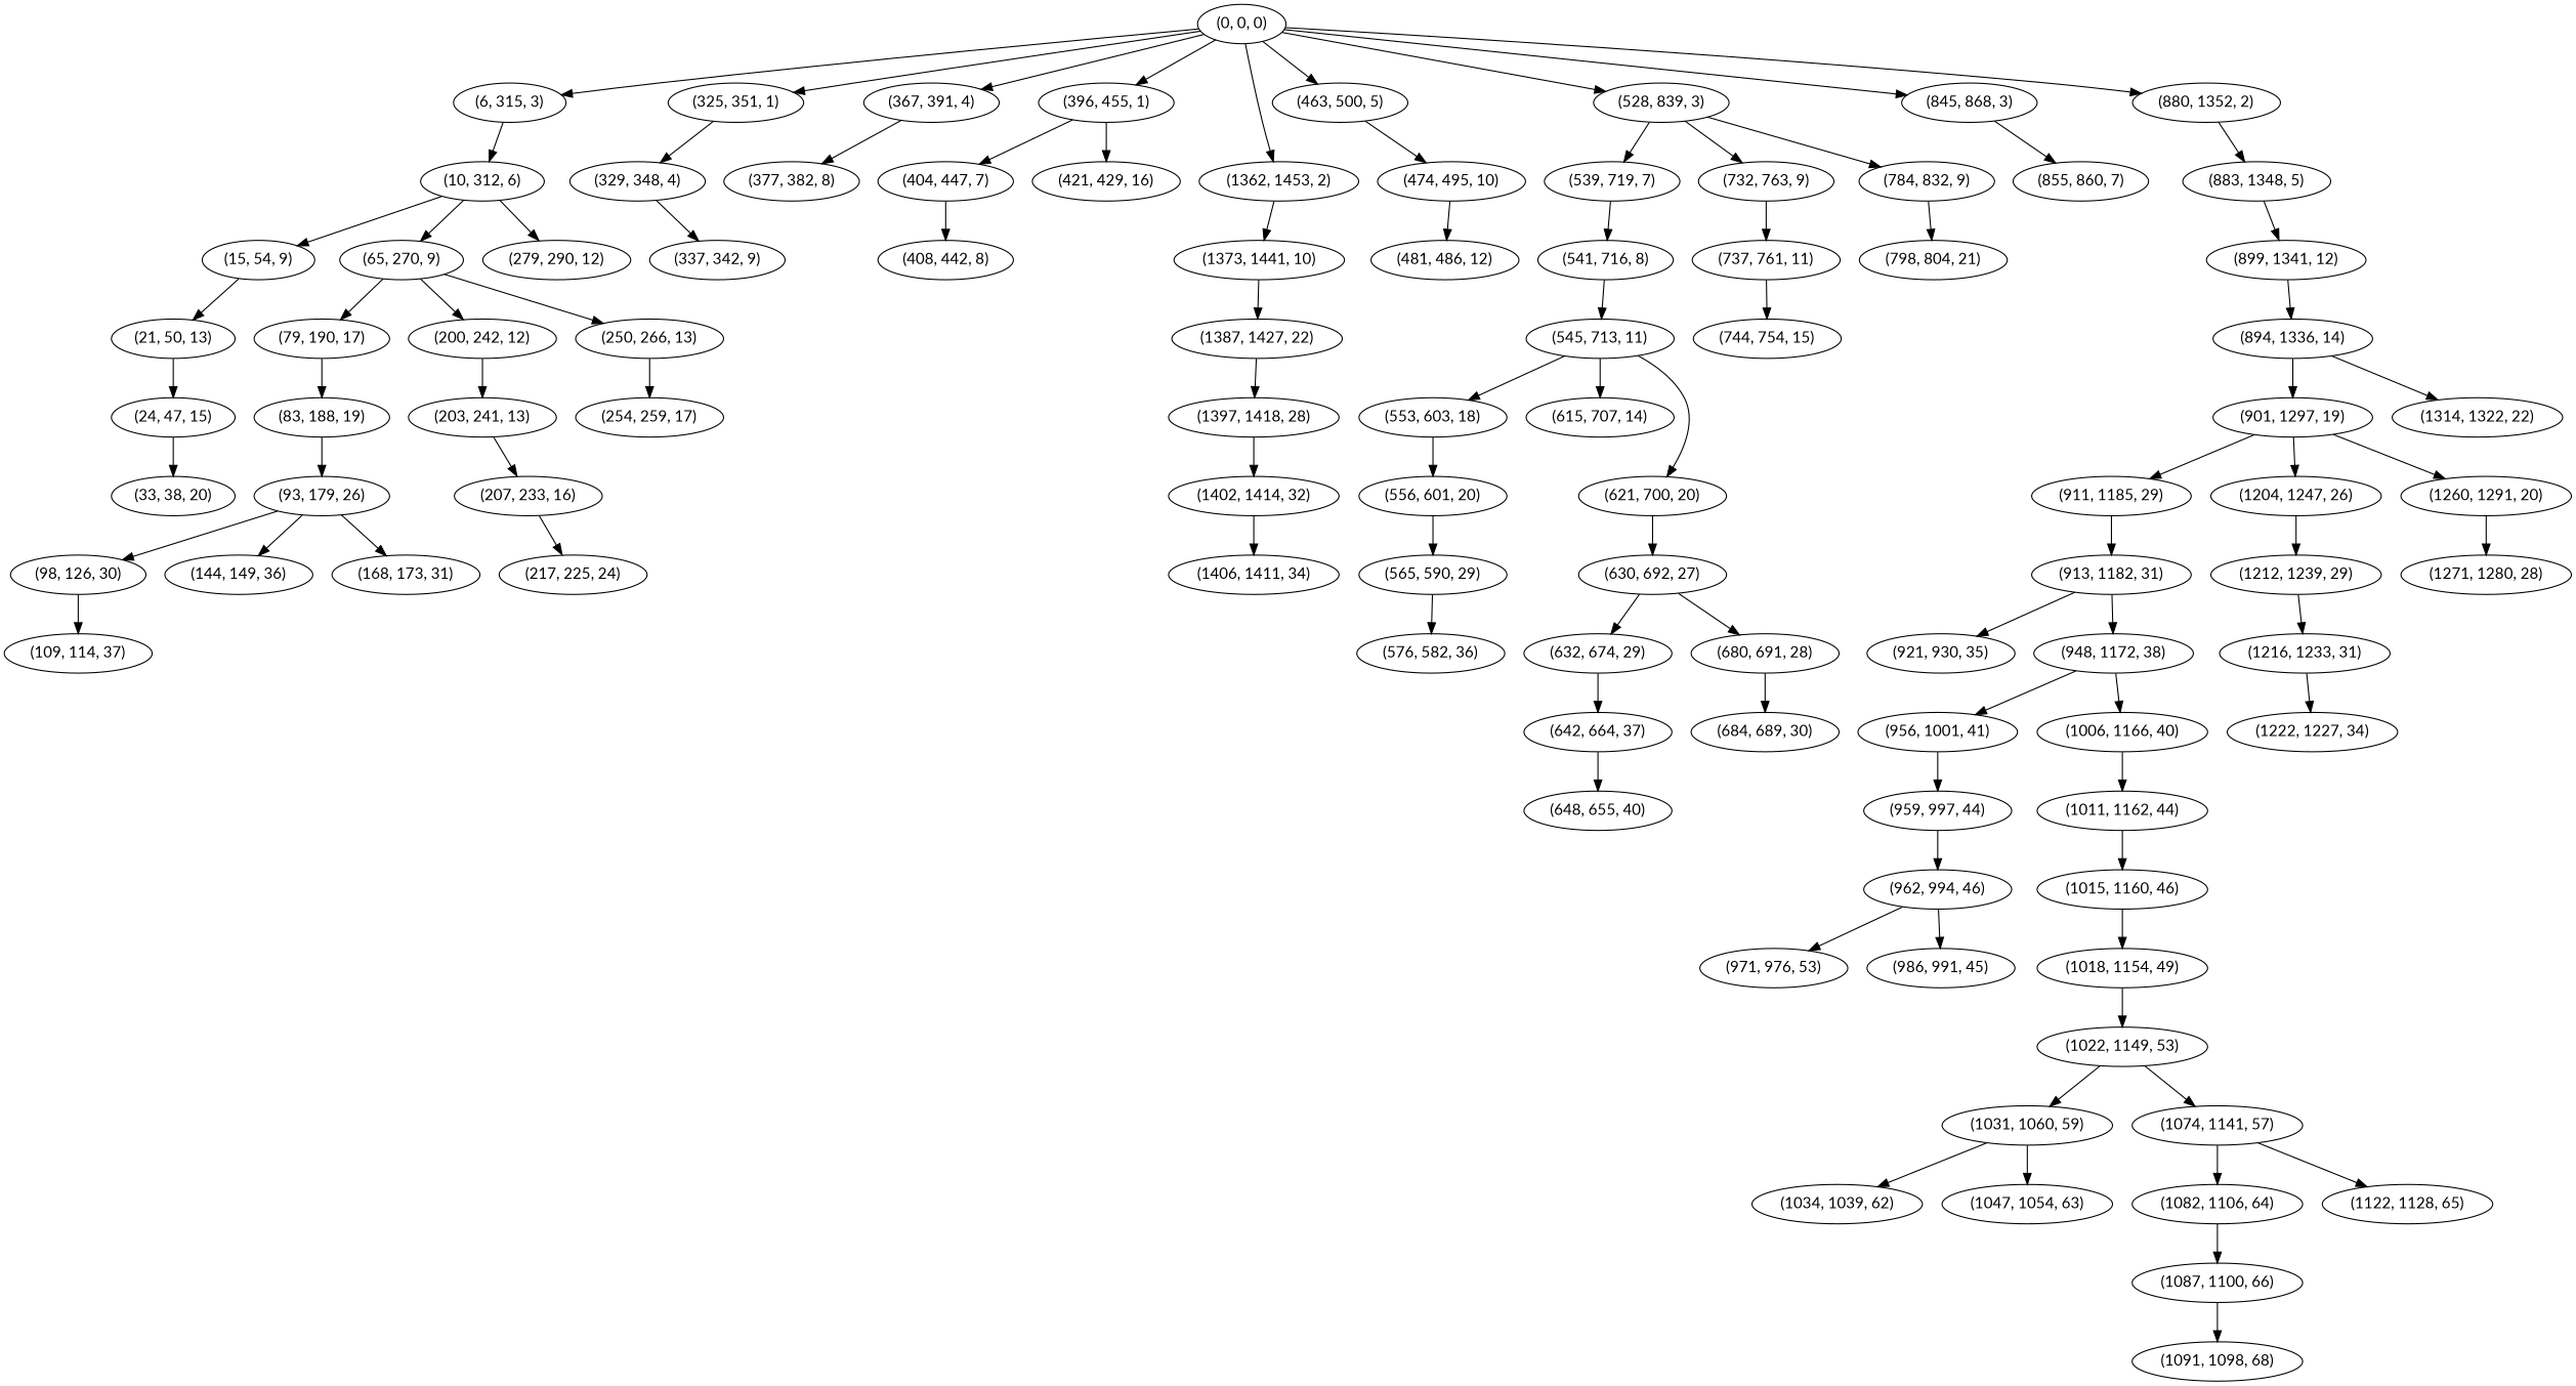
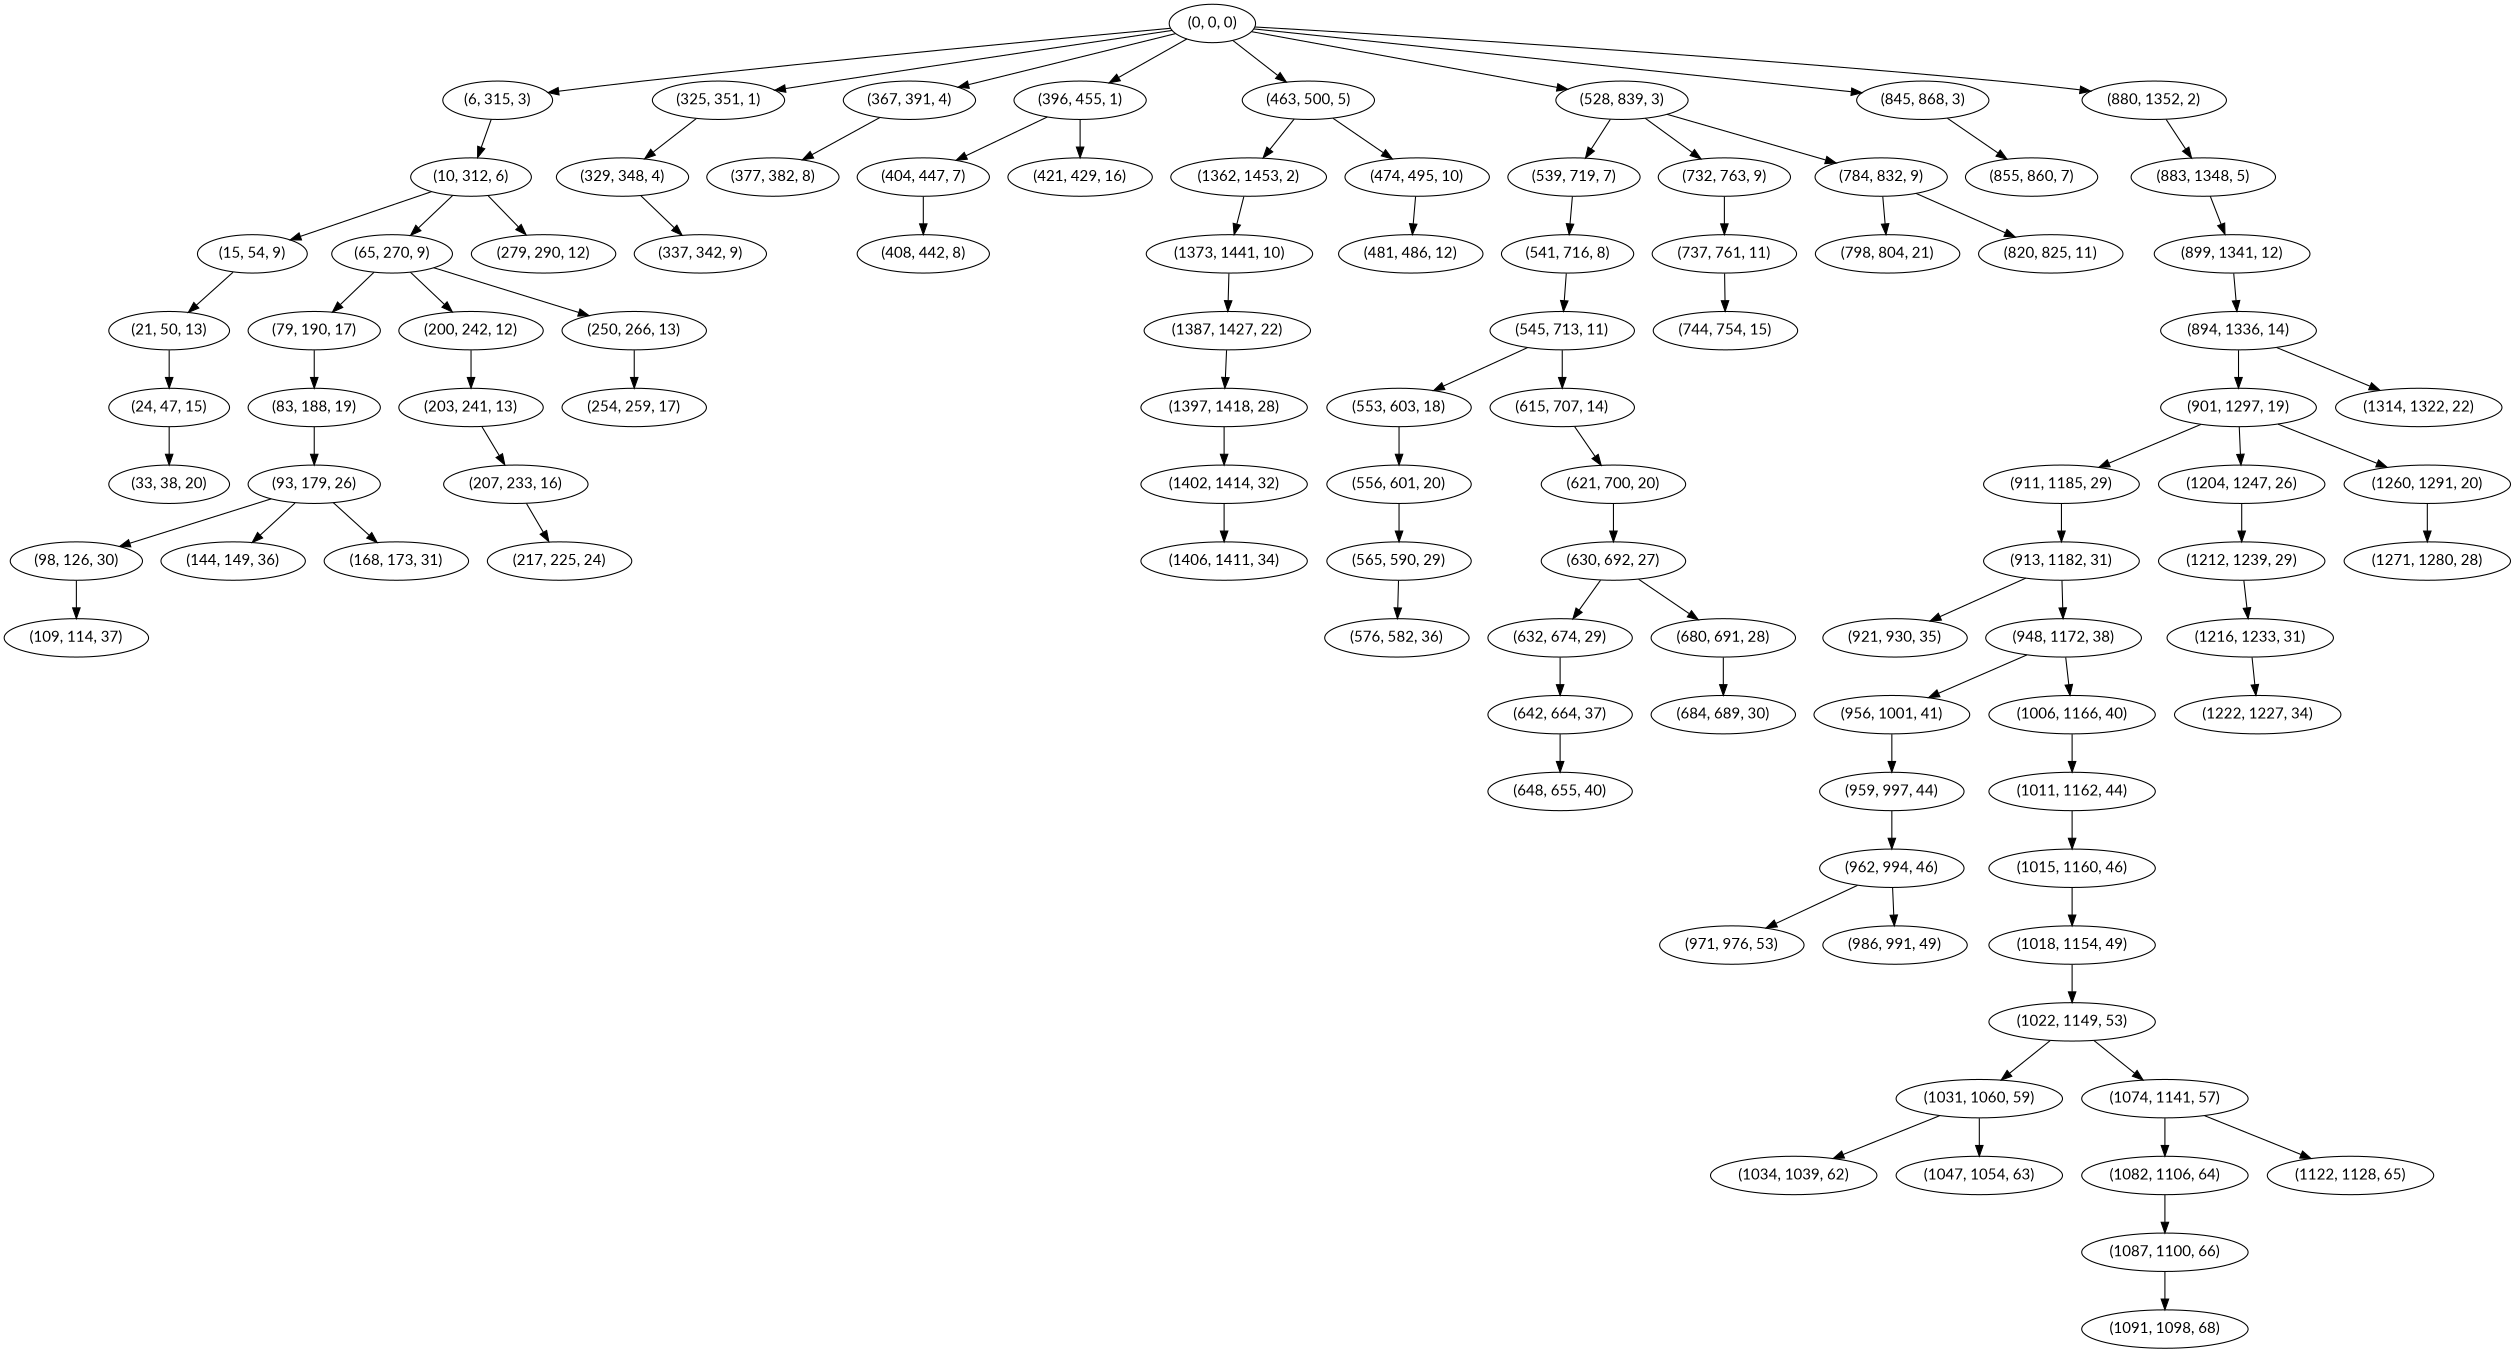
  digraph {
    fontname=Lato
    node [fontname=Lato]
    edge [fontname=Lato]
    "(0, 0, 0)"
    "(6, 315, 3)"
    "(325, 351, 1)"
    "(367, 391, 4)"
    "(396, 455, 1)"
    "(463, 500, 5)"
    "(528, 839, 3)"
    "(845, 868, 3)"
    "(880, 1352, 2)"
    "(1362, 1453, 2)"
    "(10, 312, 6)"
    "(329, 348, 4)"
    "(377, 382, 8)"
    "(404, 447, 7)"
    "(421, 429, 16)"
    "(474, 495, 10)"
    "(539, 719, 7)"
    "(732, 763, 9)"
    "(784, 832, 9)"
    "(855, 860, 7)"
    "(883, 1348, 5)"
    "(1373, 1441, 10)"
    "(15, 54, 9)"
    "(65, 270, 9)"
    "(279, 290, 12)"
    "(21, 50, 13)"
    "(79, 190, 17)"
    "(200, 242, 12)"
    "(250, 266, 13)"
    "(24, 47, 15)"
    "(33, 38, 20)"
    "(83, 188, 19)"
    "(203, 241, 13)"
    "(254, 259, 17)"
    "(93, 179, 26)"
    "(98, 126, 30)"
    "(144, 149, 36)"
    "(168, 173, 31)"
    "(109, 114, 37)"
    "(207, 233, 16)"
    "(217, 225, 24)"
    "(337, 342, 9)"
    "(408, 442, 8)"
    "(481, 486, 12)"
    "(541, 716, 8)"
    "(737, 761, 11)"
    "(798, 804, 21)"
+   "(820, 825, 11)"
    "(545, 713, 11)"
    "(553, 603, 18)"
    "(615, 707, 14)"
    "(556, 601, 20)"
    "(621, 700, 20)"
    "(565, 590, 29)"
    "(576, 582, 36)"
    "(630, 692, 27)"
    "(632, 674, 29)"
    "(680, 691, 28)"
    "(642, 664, 37)"
    "(684, 689, 30)"
    "(648, 655, 40)"
    "(744, 754, 15)"
    n63 [label="(899, 1341, 12)"]
    "(894, 1336, 14)"
    "(901, 1297, 19)"
    "(1314, 1322, 22)"
    "(911, 1185, 29)"
    "(1204, 1247, 26)"
    "(1260, 1291, 20)"
    "(913, 1182, 31)"
    "(1212, 1239, 29)"
    "(1271, 1280, 28)"
    "(921, 930, 35)"
    "(948, 1172, 38)"
    "(956, 1001, 41)"
    "(1006, 1166, 40)"
    "(959, 997, 44)"
    "(1011, 1162, 44)"
    "(962, 994, 46)"
    "(971, 976, 53)"
-   "(986, 991, 49)" [label="(986, 991, 45)"]
+   "(986, 991, 49)"
    "(1015, 1160, 46)"
    "(1018, 1154, 49)"
    "(1022, 1149, 53)"
    "(1031, 1060, 59)"
    "(1074, 1141, 57)"
    "(1034, 1039, 62)"
    "(1047, 1054, 63)"
    "(1082, 1106, 64)"
    "(1122, 1128, 65)"
    "(1087, 1100, 66)"
    "(1091, 1098, 68)"
    "(1216, 1233, 31)"
    "(1222, 1227, 34)"
    "(1387, 1427, 22)"
    "(1397, 1418, 28)"
    "(1402, 1414, 32)"
    "(1406, 1411, 34)"
    "(0, 0, 0)" -> "(6, 315, 3)"
    "(0, 0, 0)" -> "(325, 351, 1)"
    "(0, 0, 0)" -> "(367, 391, 4)"
    "(0, 0, 0)" -> "(396, 455, 1)"
    "(0, 0, 0)" -> "(463, 500, 5)"
    "(0, 0, 0)" -> "(528, 839, 3)"
    "(0, 0, 0)" -> "(845, 868, 3)"
    "(0, 0, 0)" -> "(880, 1352, 2)"
-   "(0, 0, 0)" -> "(1362, 1453, 2)"
+   "(463, 500, 5)" -> "(1362, 1453, 2)"
    "(6, 315, 3)" -> "(10, 312, 6)"
    "(325, 351, 1)" -> "(329, 348, 4)"
    "(367, 391, 4)" -> "(377, 382, 8)"
    "(396, 455, 1)" -> "(404, 447, 7)"
    "(396, 455, 1)" -> "(421, 429, 16)"
    "(463, 500, 5)" -> "(474, 495, 10)"
    "(528, 839, 3)" -> "(539, 719, 7)"
    "(528, 839, 3)" -> "(732, 763, 9)"
    "(528, 839, 3)" -> "(784, 832, 9)"
    "(845, 868, 3)" -> "(855, 860, 7)"
    "(880, 1352, 2)" -> "(883, 1348, 5)"
    "(1362, 1453, 2)" -> "(1373, 1441, 10)"
    "(10, 312, 6)" -> "(15, 54, 9)"
    "(10, 312, 6)" -> "(65, 270, 9)"
    "(10, 312, 6)" -> "(279, 290, 12)"
    "(329, 348, 4)" -> "(337, 342, 9)"
    "(404, 447, 7)" -> "(408, 442, 8)"
    "(474, 495, 10)" -> "(481, 486, 12)"
    "(539, 719, 7)" -> "(541, 716, 8)"
    "(732, 763, 9)" -> "(737, 761, 11)"
    "(784, 832, 9)" -> "(798, 804, 21)"
+   "(784, 832, 9)" -> "(820, 825, 11)"
    "(883, 1348, 5)" -> n63
    "(1373, 1441, 10)" -> "(1387, 1427, 22)"
    "(15, 54, 9)" -> "(21, 50, 13)"
    "(65, 270, 9)" -> "(79, 190, 17)"
    "(65, 270, 9)" -> "(200, 242, 12)"
    "(65, 270, 9)" -> "(250, 266, 13)"
    "(21, 50, 13)" -> "(24, 47, 15)"
    "(79, 190, 17)" -> "(83, 188, 19)"
    "(200, 242, 12)" -> "(203, 241, 13)"
    "(250, 266, 13)" -> "(254, 259, 17)"
    "(24, 47, 15)" -> "(33, 38, 20)"
    "(83, 188, 19)" -> "(93, 179, 26)"
    "(203, 241, 13)" -> "(207, 233, 16)"
    "(93, 179, 26)" -> "(98, 126, 30)"
    "(93, 179, 26)" -> "(144, 149, 36)"
    "(93, 179, 26)" -> "(168, 173, 31)"
    "(98, 126, 30)" -> "(109, 114, 37)"
    "(207, 233, 16)" -> "(217, 225, 24)"
    "(541, 716, 8)" -> "(545, 713, 11)"
    "(737, 761, 11)" -> "(744, 754, 15)"
    "(545, 713, 11)" -> "(553, 603, 18)"
    "(545, 713, 11)" -> "(615, 707, 14)"
    "(553, 603, 18)" -> "(556, 601, 20)"
-   "(545, 713, 11)" -> "(621, 700, 20)"
+   "(615, 707, 14)" -> "(621, 700, 20)"
    "(556, 601, 20)" -> "(565, 590, 29)"
    "(621, 700, 20)" -> "(630, 692, 27)"
    "(565, 590, 29)" -> "(576, 582, 36)"
    "(630, 692, 27)" -> "(632, 674, 29)"
    "(630, 692, 27)" -> "(680, 691, 28)"
    "(632, 674, 29)" -> "(642, 664, 37)"
    "(680, 691, 28)" -> "(684, 689, 30)"
    "(642, 664, 37)" -> "(648, 655, 40)"
    n63 -> "(894, 1336, 14)"
    "(894, 1336, 14)" -> "(901, 1297, 19)"
    "(894, 1336, 14)" -> "(1314, 1322, 22)"
    "(901, 1297, 19)" -> "(911, 1185, 29)"
    "(901, 1297, 19)" -> "(1204, 1247, 26)"
    "(901, 1297, 19)" -> "(1260, 1291, 20)"
    "(911, 1185, 29)" -> "(913, 1182, 31)"
    "(1204, 1247, 26)" -> "(1212, 1239, 29)"
    "(1260, 1291, 20)" -> "(1271, 1280, 28)"
    "(913, 1182, 31)" -> "(921, 930, 35)"
    "(913, 1182, 31)" -> "(948, 1172, 38)"
    "(1212, 1239, 29)" -> "(1216, 1233, 31)"
    "(948, 1172, 38)" -> "(956, 1001, 41)"
    "(948, 1172, 38)" -> "(1006, 1166, 40)"
    "(956, 1001, 41)" -> "(959, 997, 44)"
    "(1006, 1166, 40)" -> "(1011, 1162, 44)"
    "(959, 997, 44)" -> "(962, 994, 46)"
    "(1011, 1162, 44)" -> "(1015, 1160, 46)"
    "(962, 994, 46)" -> "(971, 976, 53)"
    "(962, 994, 46)" -> "(986, 991, 49)"
    "(1015, 1160, 46)" -> "(1018, 1154, 49)"
    "(1018, 1154, 49)" -> "(1022, 1149, 53)"
    "(1022, 1149, 53)" -> "(1031, 1060, 59)"
    "(1022, 1149, 53)" -> "(1074, 1141, 57)"
    "(1031, 1060, 59)" -> "(1034, 1039, 62)"
    "(1031, 1060, 59)" -> "(1047, 1054, 63)"
    "(1074, 1141, 57)" -> "(1082, 1106, 64)"
    "(1074, 1141, 57)" -> "(1122, 1128, 65)"
    "(1082, 1106, 64)" -> "(1087, 1100, 66)"
    "(1087, 1100, 66)" -> "(1091, 1098, 68)"
    "(1216, 1233, 31)" -> "(1222, 1227, 34)"
    "(1387, 1427, 22)" -> "(1397, 1418, 28)"
    "(1397, 1418, 28)" -> "(1402, 1414, 32)"
    "(1402, 1414, 32)" -> "(1406, 1411, 34)"
  }
